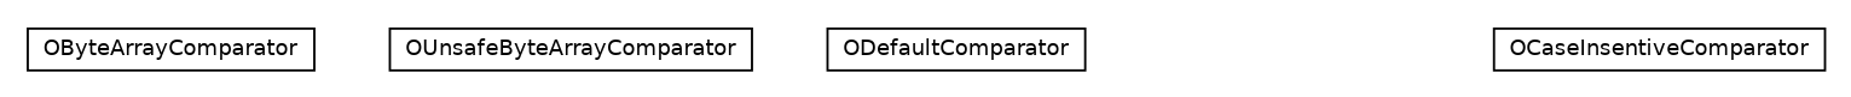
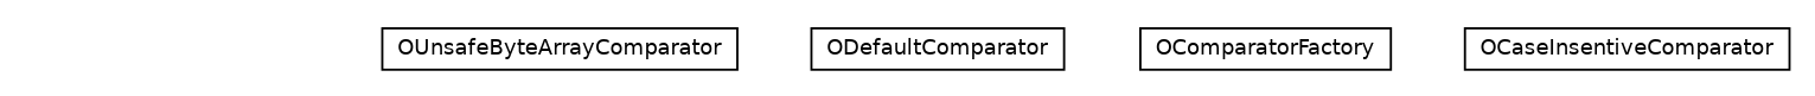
  digraph {
    nodesep=0.25
    ranksep=0.5
    node [fontcolor=black fontname=Helvetica fontsize=10.0 shape=plaintext]
-   n1 [label=<<table title="com.orientechnologies.common.comparator.OByteArrayComparator" border="0" cellborder="1" cellspacing="0" cellpadding="2" port="p" href="./OByteArrayComparator.html"> 		<tr><td><table border="0" cellspacing="0" cellpadding="1"> <tr><td align="center" balign="center"> OByteArrayComparator </td></tr> 		</table></td></tr> 		</table>>]
    n2 [label=<<table title="com.orientechnologies.common.comparator.OUnsafeByteArrayComparator" border="0" cellborder="1" cellspacing="0" cellpadding="2" port="p" href="./OUnsafeByteArrayComparator.html"> 		<tr><td><table border="0" cellspacing="0" cellpadding="1"> <tr><td align="center" balign="center"> OUnsafeByteArrayComparator </td></tr> 		</table></td></tr> 		</table>>]
    n3 [label=<<table title="com.orientechnologies.common.comparator.ODefaultComparator" border="0" cellborder="1" cellspacing="0" cellpadding="2" port="p" href="./ODefaultComparator.html"> 		<tr><td><table border="0" cellspacing="0" cellpadding="1"> <tr><td align="center" balign="center"> ODefaultComparator </td></tr> 		</table></td></tr> 		</table>>]
+   n4 [label=<<table title="com.orientechnologies.common.comparator.OComparatorFactory" border="0" cellborder="1" cellspacing="0" cellpadding="2" port="p" href="./OComparatorFactory.html"> 		<tr><td><table border="0" cellspacing="0" cellpadding="1"> <tr><td align="center" balign="center"> OComparatorFactory </td></tr> 		</table></td></tr> 		</table>>]
    n5 [label=<<table title="com.orientechnologies.common.comparator.OCaseInsentiveComparator" border="0" cellborder="1" cellspacing="0" cellpadding="2" port="p" href="./OCaseInsentiveComparator.html"> 		<tr><td><table border="0" cellspacing="0" cellpadding="1"> <tr><td align="center" balign="center"> OCaseInsentiveComparator </td></tr> 		</table></td></tr> 		</table>>]
  }
